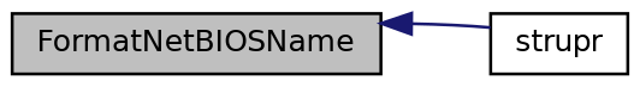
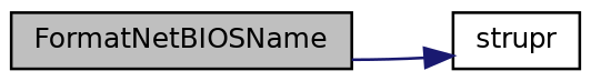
  digraph {
    rankdir=LR
    node [color=black fontname=Helvetica fontsize=10 shape=record style=filled]
    n1 [fillcolor=grey75 fontcolor=black height=0.2 label=FormatNetBIOSName width=0.4]
    n2 [fillcolor=white height=0.2 label=strupr width=0.4]
-   n2 -> n1 [color=midnightblue fontname=Helvetica fontsize=10 labelfontname=Helvetica labelfontsize=10 style=solid]
+   n1 -> n2 [color=midnightblue fontname=Helvetica fontsize=10 labelfontname=Helvetica labelfontsize=10 style=solid]
  }
